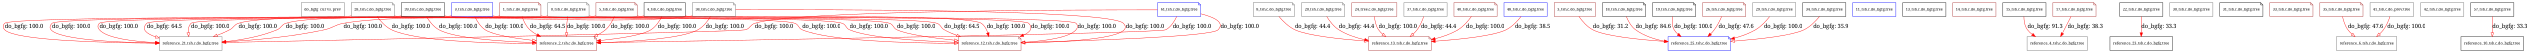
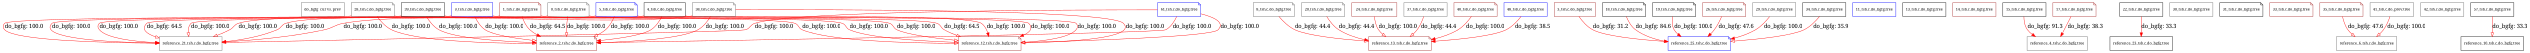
  digraph {
    fontname="Noto Serif"
    fontsize=10
    node [color=gray40 fontname="Noto Serif" fontsize=10 shape=box]
    edge [arrowhead=onormal color=red fontname="Noto Serif" fontsize=15]
    n1 [label="do_bgfg  cur vs. prev"]
    n2 [label="0_tsh.c.do_bgfg.tree" shape=note]
    n3 [color=brown label="reference_2_tsh.c.do_bgfg.tree" shape=note]
    n4 [color=brown label="reference_12_tsh.c.do_bgfg.tree" shape=note]
    n5 [label="reference_21_tsh.c.do_bgfg.tree"]
    n6 [color=brown label="1_tsh.c.do_bgfg.tree" shape=note]
    n7 [color=brown label="reference_13_tsh.c.do_bgfg.tree" shape=note]
    n8 [color=brown label="3_tsh.c.do_bgfg.tree"]
    n9 [color=blue label="reference_25_tsh.c.do_bgfg.tree" shape=note]
    n10 [color=black label="4_tsh.c.do_bgfg.tree"]
-   n11 [color=brown label="5_tsh.c.do_bgfg.tree" shape=note]
+   n11 [color=blue label="5_tsh.c.do_bgfg.tree" shape=note]
    n12 [label="8_tsh.c.do_bgfg.tree" shape=note]
    n13 [color=blue label="9_tsh.c.do_bgfg.tree"]
    n14 [color=blue label="11_tsh.c.do_bgfg.tree"]
    n15 [color=black label="13_tsh.c.do_bgfg.tree"]
    n16 [color=brown label="14_tsh.c.do_bgfg.tree"]
    n17 [color=black label="15_tsh.c.do_bgfg.tree"]
    n18 [label="reference_4_tsh.c.do_bgfg.tree"]
    n19 [color=brown label="17_tsh.c.do_bgfg.tree" shape=note]
    n20 [color=black label="18_tsh.c.do_bgfg.tree" shape=note]
    n21 [color=black label="19_tsh.c.do_bgfg.tree" shape=note]
    n22 [label="20_tsh.c.do_bgfg.tree" shape=note]
    n23 [color=black label="22_tsh.c.do_bgfg.tree"]
    n24 [color=black label="reference_23_tsh.c.do_bgfg.tree"]
-   n25 [color=brown label="24_tree.c.do_bgfg.tree"]
+   n25 [color=brown label="24_tsh.c.do_bgfg.tree"]
    n26 [color=brown label="26_tsh.c.do_bgfg.tree" shape=note]
    n27 [label="28_tsh.c.do_bgfg.tree" shape=note]
    n28 [label="29_tsh.c.do_bgfg.tree"]
    n29 [label="30_tsh.c.do_bgfg.tree"]
    n30 [color=black label="31_tsh.c.do_bgfg.tree" shape=note]
    n31 [color=brown label="33_tsh.c.do_bgfg.tree" shape=note]
    n32 [color=black label="34_tsh.c.do_bgfg.tree"]
    n33 [color=brown label="35_tsh.c.do_bgfg.tree" shape=note]
    n34 [label="reference_6_tsh.c.do_bgfg.tree"]
    n35 [label="37_tsh.c.do_bgfg.tree"]
    n36 [label="38_tsh.c.do_bgfg.tree" shape=note]
    n37 [color=black label="39_tsh.c.do_bgfg.tree"]
    n38 [color=brown label="40_tsh.c.do_bgfg.tree" shape=note]
    n39 [label="41_tsh.c.do_prev.tree"]
    n40 [label="42_tsh.c.do_bgfg.tree"]
    n41 [color=blue label="48_tsh.c.do_bgfg.tree"]
    n42 [color=black label="57_tsh.c.do_bgfg.tree"]
    n43 [color=black label="reference_10_tsh.c.do_bgfg.tree"]
    n44 [color=blue label="61_tsh.c.do_bgfg.tree" shape=note]
    n2 -> n3 [label="do_bgfg: 100.0"]
    n2 -> n4 [arrowhead=normal label="do_bgfg: 100.0"]
    n2 -> n5 [label="do_bgfg: 100.0"]
    n6 -> n3 [arrowhead=normal label="do_bgfg: 64.5"]
    n6 -> n4 [label="do_bgfg: 64.5"]
    n6 -> n5 [label="do_bgfg: 64.5"]
    n8 -> n9 [label="do_bgfg: 31.2"]
    n10 -> n3 [arrowhead=normal label="do_bgfg: 100.0"]
    n10 -> n4 [label="do_bgfg: 100.0"]
    n10 -> n5 [label="do_bgfg: 100.0"]
    n11 -> n3 [label="do_bgfg: 100.0"]
    n11 -> n4 [arrowhead=normal label="do_bgfg: 100.0"]
    n11 -> n5 [label="do_bgfg: 100.0"]
    n12 -> n7 [label="do_bgfg: 44.4"]
    n13 -> n3 [label="do_bgfg: 100.0"]
    n13 -> n4 [label="do_bgfg: 100.0"]
    n13 -> n5 [arrowhead=normal label="do_bgfg: 100.0"]
    n17 -> n18 [arrowhead=normal label="do_bgfg: 91.3"]
    n19 -> n18 [arrowhead=normal label="do_bgfg: 38.3"]
    n20 -> n9 [arrowhead=normal label="do_bgfg: 84.6"]
    n21 -> n9 [arrowhead=normal label="do_bgfg: 100.0"]
    n22 -> n7 [arrowhead=normal label="do_bgfg: 44.4"]
    n23 -> n24 [arrowhead=normal label="do_bgfg: 33.3"]
    n25 -> n7 [label="do_bgfg: 100.0"]
    n26 -> n9 [arrowhead=normal label="do_bgfg: 47.6"]
    n27 -> n3 [label="do_bgfg: 100.0"]
    n27 -> n4 [label="do_bgfg: 100.0"]
    n27 -> n5 [label="do_bgfg: 100.0"]
    n28 -> n9 [arrowhead=normal label="do_bgfg: 100.0"]
    n32 -> n9 [label="do_bgfg: 35.9"]
    n33 -> n34 [label="do_bgfg: 47.6"]
    n35 -> n7 [label="do_bgfg: 44.4"]
    n36 -> n3 [arrowhead=normal label="do_bgfg: 100.0"]
    n36 -> n4 [label="do_bgfg: 100.0"]
    n36 -> n5 [arrowhead=normal label="do_bgfg: 100.0"]
    n37 -> n3 [arrowhead=normal label="do_bgfg: 100.0"]
    n37 -> n4 [label="do_bgfg: 100.0"]
    n37 -> n5 [arrowhead=normal label="do_bgfg: 100.0"]
    n38 -> n7 [arrowhead=normal label="do_bgfg: 100.0"]
    n39 -> n34 [label="do_bgfg: 100.0"]
    n41 -> n7 [arrowhead=normal label="do_bgfg: 38.5"]
    n42 -> n43 [label="do_bgfg: 33.3"]
    n44 -> n3 [arrowhead=normal label="do_bgfg: 100.0"]
    n44 -> n4 [label="do_bgfg: 100.0"]
    n44 -> n5 [label="do_bgfg: 100.0"]
  }
